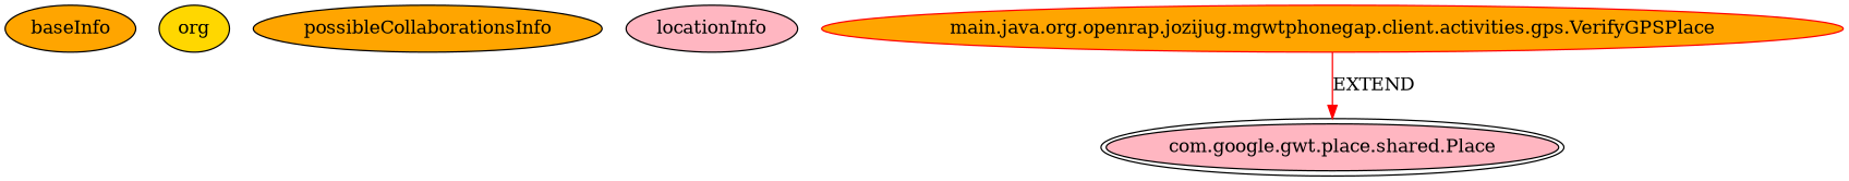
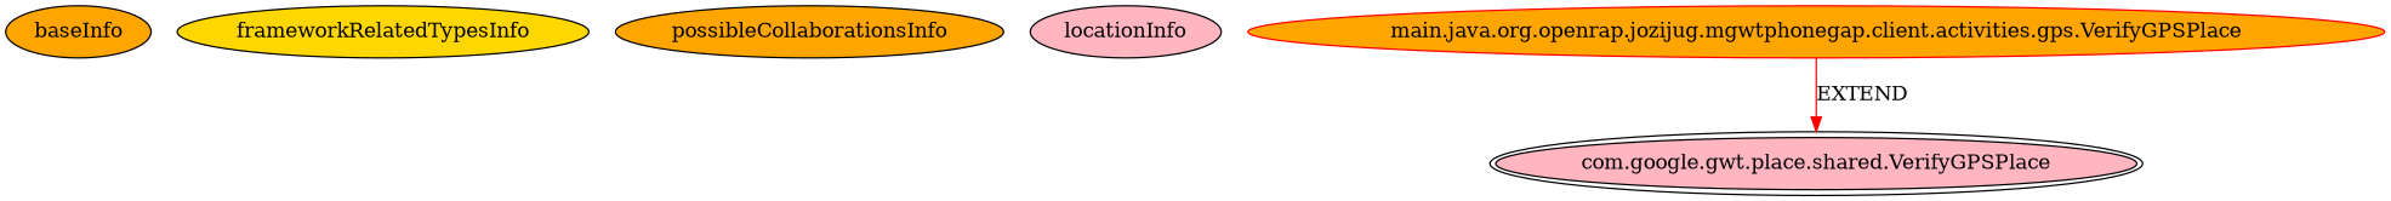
  digraph {
    node [style=filled fillcolor=orange]
    baseInfo [category=extension_graph graphId=4397 isAnonymous=false possibleRelation=false]
-   frameworkRelatedTypesInfo [0="com.google.gwt.place.shared.Place" fillcolor=gold label=org]
+   frameworkRelatedTypesInfo [0="com.google.gwt.place.shared.Place" fillcolor=gold]
    possibleCollaborationsInfo
    locationInfo [contextSignature=VerifyGPSPlace filePath="/rjdkolb-jozijug_phonegapdemo/jozijug_phonegapdemo-master/src/main/java/org/openrap/jozijug/mgwtphonegap/client/activities/gps/VerifyGPSPlace.java" graphId=4397 projectName="rjdkolb-jozijug_phonegapdemo" fillcolor=lightpink]
    n5 [color=red isFrameworkType=false label="main.java.org.openrap.jozijug.mgwtphonegap.client.activities.gps.VerifyGPSPlace" vertexType=ROOT_CLIENT_CLASS_DECLARATION]
-   n6 [isFrameworkType=true label="com.google.gwt.place.shared.Place" peripheries=2 vertexType=FRAMEWORK_CLASS_TYPE fillcolor=lightpink]
+   n6 [isFrameworkType=true label="com.google.gwt.place.shared.VerifyGPSPlace" peripheries=2 vertexType=FRAMEWORK_CLASS_TYPE fillcolor=lightpink]
    n5 -> n6 [color=red label=EXTEND arrowhead=normal]
  }
